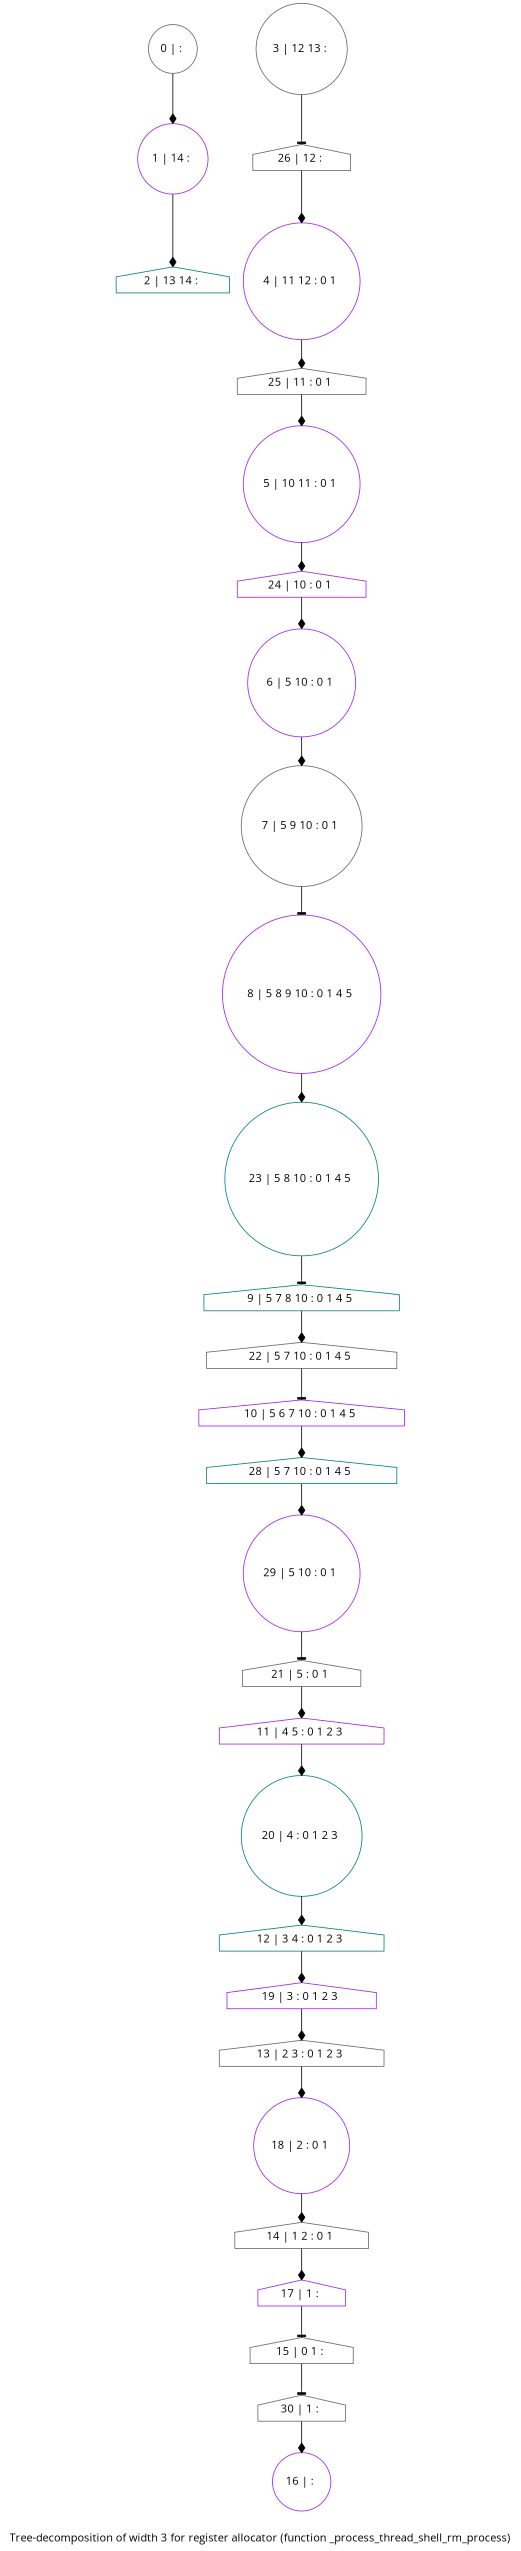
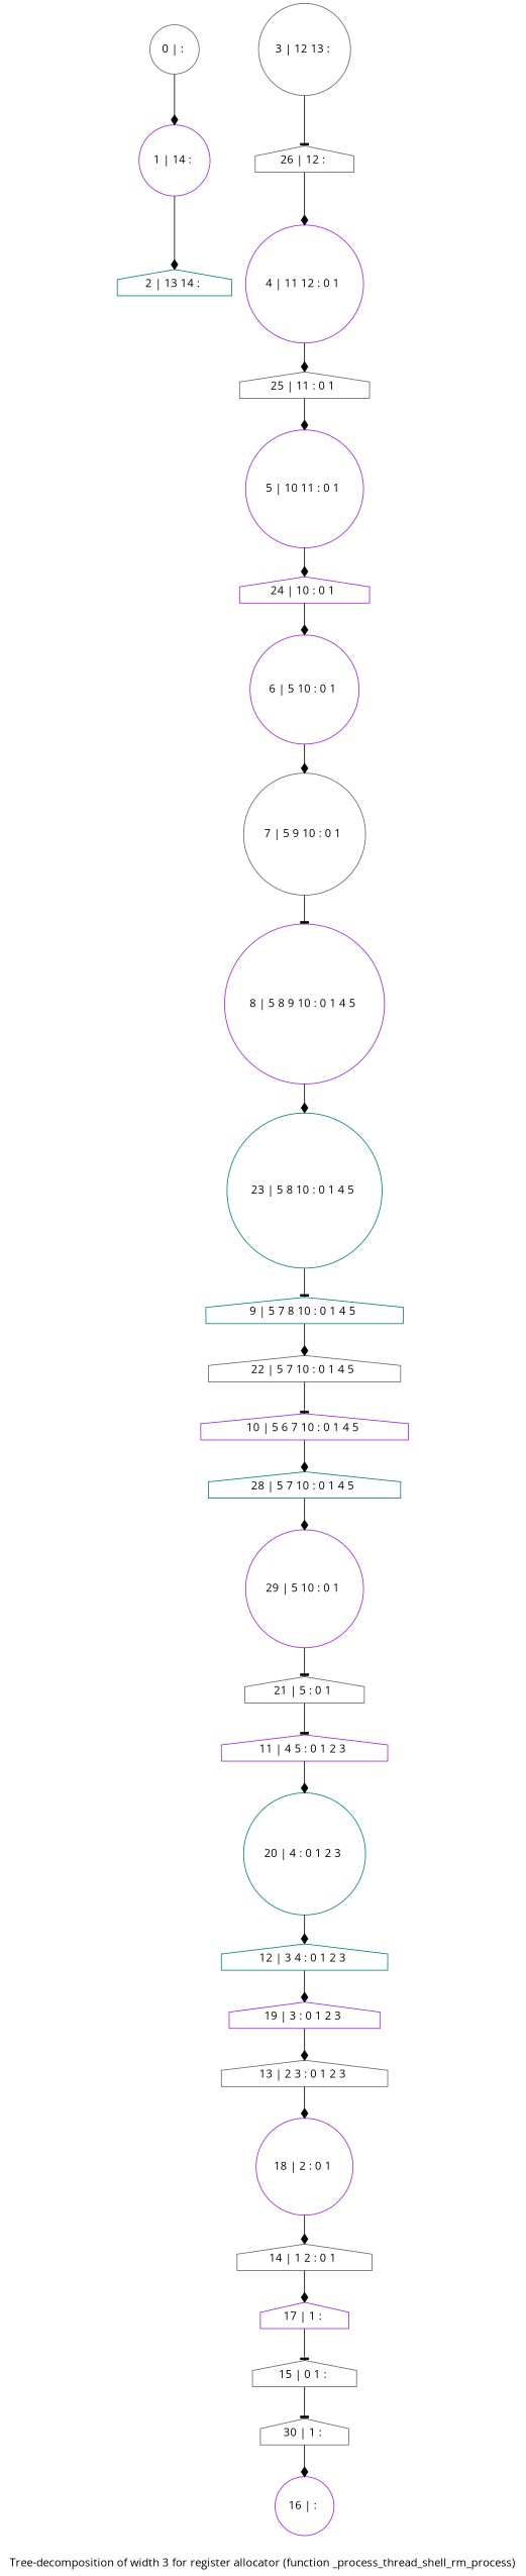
  digraph {
    fontname="Open Sans"
    label="Tree-decomposition of width 3 for register allocator (function _process_thread_shell_rm_process)"
    node [color=purple fontname="Open Sans" shape=house]
    edge [arrowhead=diamond fontname="Open Sans"]
    n1 [color=gray40 label="0 | : " shape=circle]
    n2 [label="1 | 14 : " shape=circle]
    n3 [color=teal label="2 | 13 14 : "]
    n4 [color=gray40 label="3 | 12 13 : " shape=circle]
    n5 [color=gray40 label="26 | 12 : "]
    n6 [label="4 | 11 12 : 0 1 " shape=circle]
    n7 [color=gray40 label="25 | 11 : 0 1 "]
    n8 [label="5 | 10 11 : 0 1 " shape=circle]
    n9 [label="24 | 10 : 0 1 "]
    n10 [label="6 | 5 10 : 0 1 " shape=circle]
    n11 [color=gray40 label="7 | 5 9 10 : 0 1 " shape=circle]
    n12 [label="8 | 5 8 9 10 : 0 1 4 5 " shape=circle]
    n13 [color=teal label="23 | 5 8 10 : 0 1 4 5 " shape=circle]
    n14 [color=teal label="9 | 5 7 8 10 : 0 1 4 5 "]
    n15 [color=gray40 label="22 | 5 7 10 : 0 1 4 5 "]
    n16 [label="10 | 5 6 7 10 : 0 1 4 5 "]
    n17 [color=teal label="28 | 5 7 10 : 0 1 4 5 "]
    n18 [label="29 | 5 10 : 0 1 " shape=circle]
    n19 [label="11 | 4 5 : 0 1 2 3 "]
    n20 [color=teal label="20 | 4 : 0 1 2 3 " shape=circle]
    n21 [color=teal label="12 | 3 4 : 0 1 2 3 "]
    n22 [label="19 | 3 : 0 1 2 3 "]
    n23 [color=gray40 label="13 | 2 3 : 0 1 2 3 "]
    n24 [label="18 | 2 : 0 1 " shape=circle]
    n25 [color=gray40 label="14 | 1 2 : 0 1 "]
    n26 [label="17 | 1 : "]
    n27 [color=gray40 label="15 | 0 1 : "]
    n28 [color=gray40 label="30 | 1 : "]
    n29 [label="16 | : " shape=circle]
    n30 [color=gray40 label="21 | 5 : 0 1 "]
    n1 -> n2
    n2 -> n3
    n4 -> n5 [arrowhead=tee]
    n5 -> n6
    n6 -> n7
    n7 -> n8
    n8 -> n9
    n9 -> n10
    n10 -> n11
    n11 -> n12 [arrowhead=tee]
    n12 -> n13
    n13 -> n14 [arrowhead=tee]
    n14 -> n15
    n15 -> n16 [arrowhead=tee]
    n16 -> n17
    n17 -> n18
    n18 -> n30 [arrowhead=tee]
    n19 -> n20
    n20 -> n21
    n21 -> n22
    n22 -> n23
    n23 -> n24
    n24 -> n25
    n25 -> n26
    n26 -> n27 [arrowhead=tee]
    n27 -> n28 [arrowhead=tee]
    n28 -> n29
-   n30 -> n19
+   n30 -> n19 [arrowhead=tee]
  }
